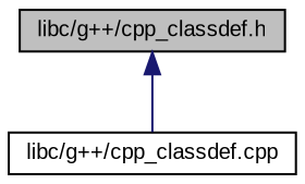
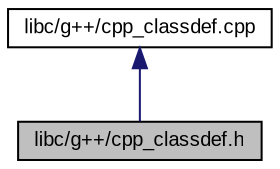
  digraph {
    fontname="Liberation Sans"
    node [color=black fontname="Liberation Sans" fontsize=10 shape=record style=filled]
    n1 [fillcolor=grey75 fontcolor=black height=0.2 label="libc/g++/cpp_classdef.h" width=0.4]
    n2 [fillcolor=white height=0.2 label="libc/g++/cpp_classdef.cpp" width=0.4]
-   n1 -> n2 [color=midnightblue dir=back fontname="Liberation Sans" fontsize=10 labelfontname=Helvetica labelfontsize=10 style=solid]
+   n2 -> n1 [color=midnightblue dir=back fontname="Liberation Sans" fontsize=10 labelfontname=Helvetica labelfontsize=10 style=solid]
  }
